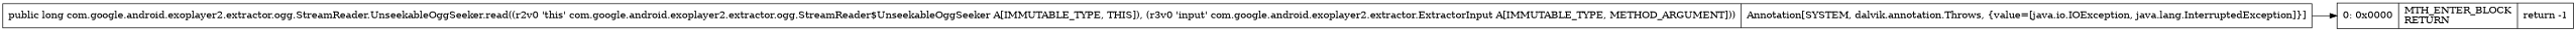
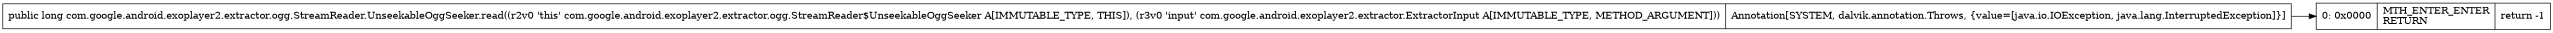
  digraph {
    rankdir=LR
    node [shape=record]
-   n1 [label="{0\:\ 0x0000|MTH_ENTER_BLOCK\lRETURN\l|return \-1\l}"]
+   n1 [label="{0\:\ 0x0000|MTH_ENTER_ENTER\lRETURN\l|return \-1\l}"]
    n2 [label="{public long com.google.android.exoplayer2.extractor.ogg.StreamReader.UnseekableOggSeeker.read((r2v0 'this' com.google.android.exoplayer2.extractor.ogg.StreamReader$UnseekableOggSeeker A[IMMUTABLE_TYPE, THIS]), (r3v0 'input' com.google.android.exoplayer2.extractor.ExtractorInput A[IMMUTABLE_TYPE, METHOD_ARGUMENT]))  | Annotation[SYSTEM, dalvik.annotation.Throws, \{value=[java.io.IOException, java.lang.InterruptedException]\}]\l}"]
    n2 -> n1
  }
